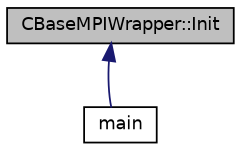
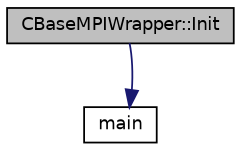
  digraph {
    rankdir=TB
    node [color=black fontname=Helvetica fontsize=10 shape=record style=filled]
    n1 [fillcolor=grey75 fontcolor=black height=0.2 label="CBaseMPIWrapper::Init" width=0.4]
    n2 [fillcolor=white height=0.2 label=main width=0.4]
-   n1 -> n2 [color=midnightblue dir=back fontname=Helvetica fontsize=10 labelfontname=Helvetica labelfontsize=10 style=solid]
+   n2 -> n1 [color=midnightblue dir=back fontname=Helvetica fontsize=10 labelfontname=Helvetica labelfontsize=10 style=solid]
  }
